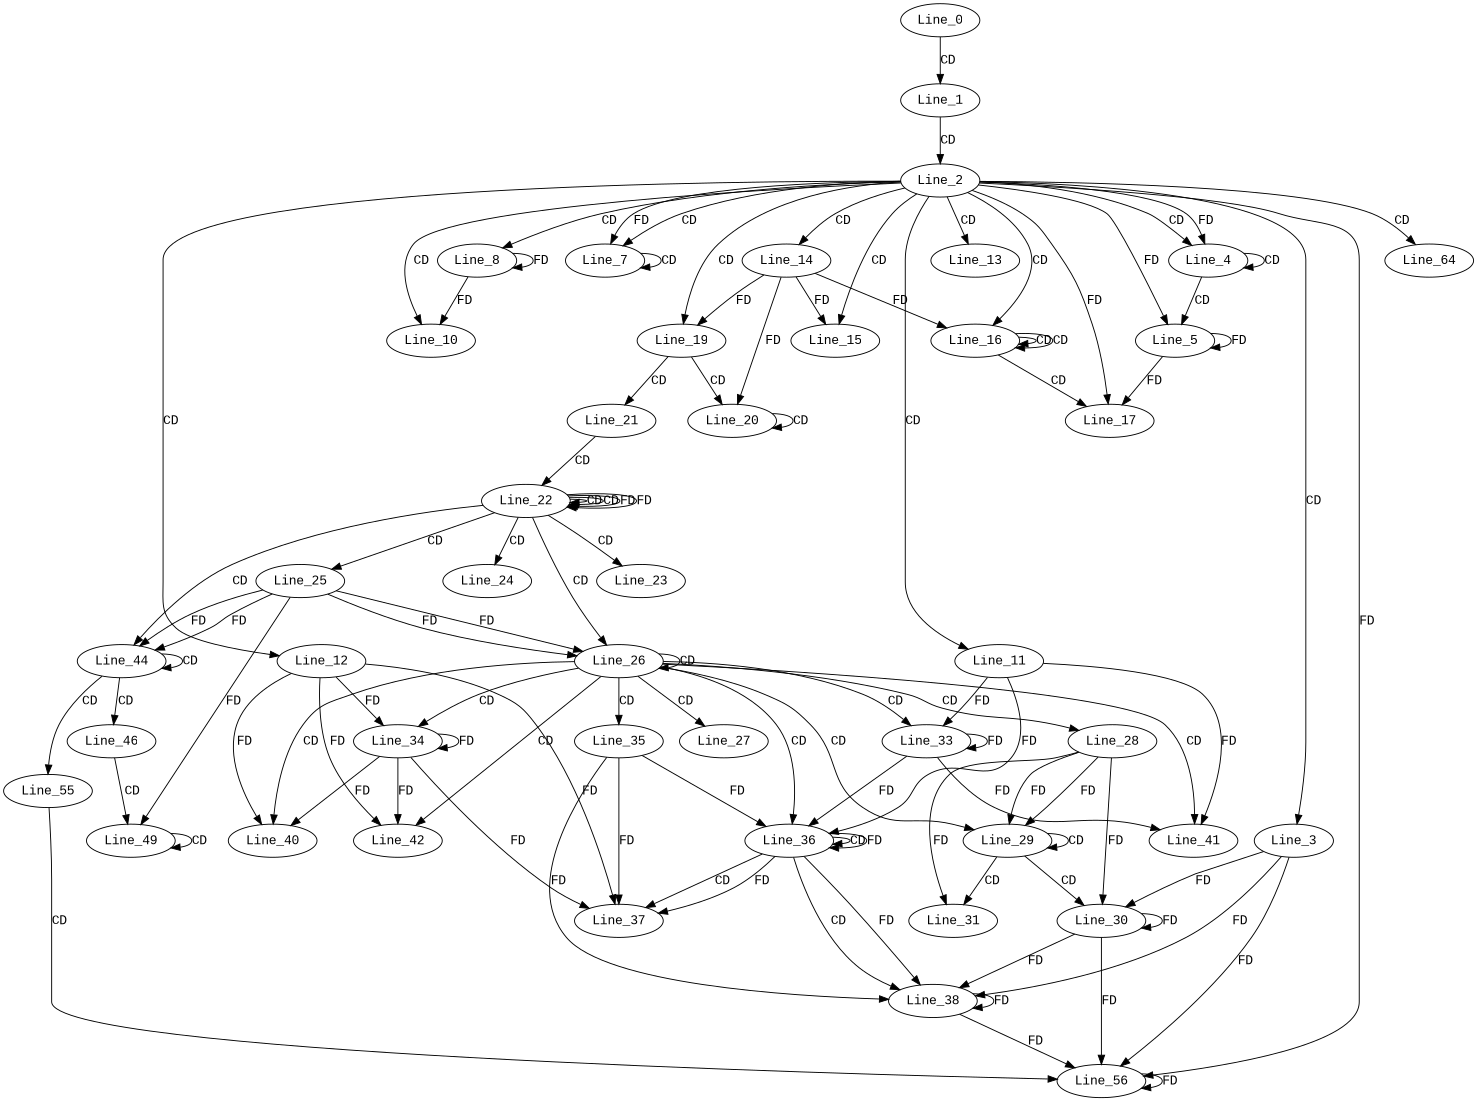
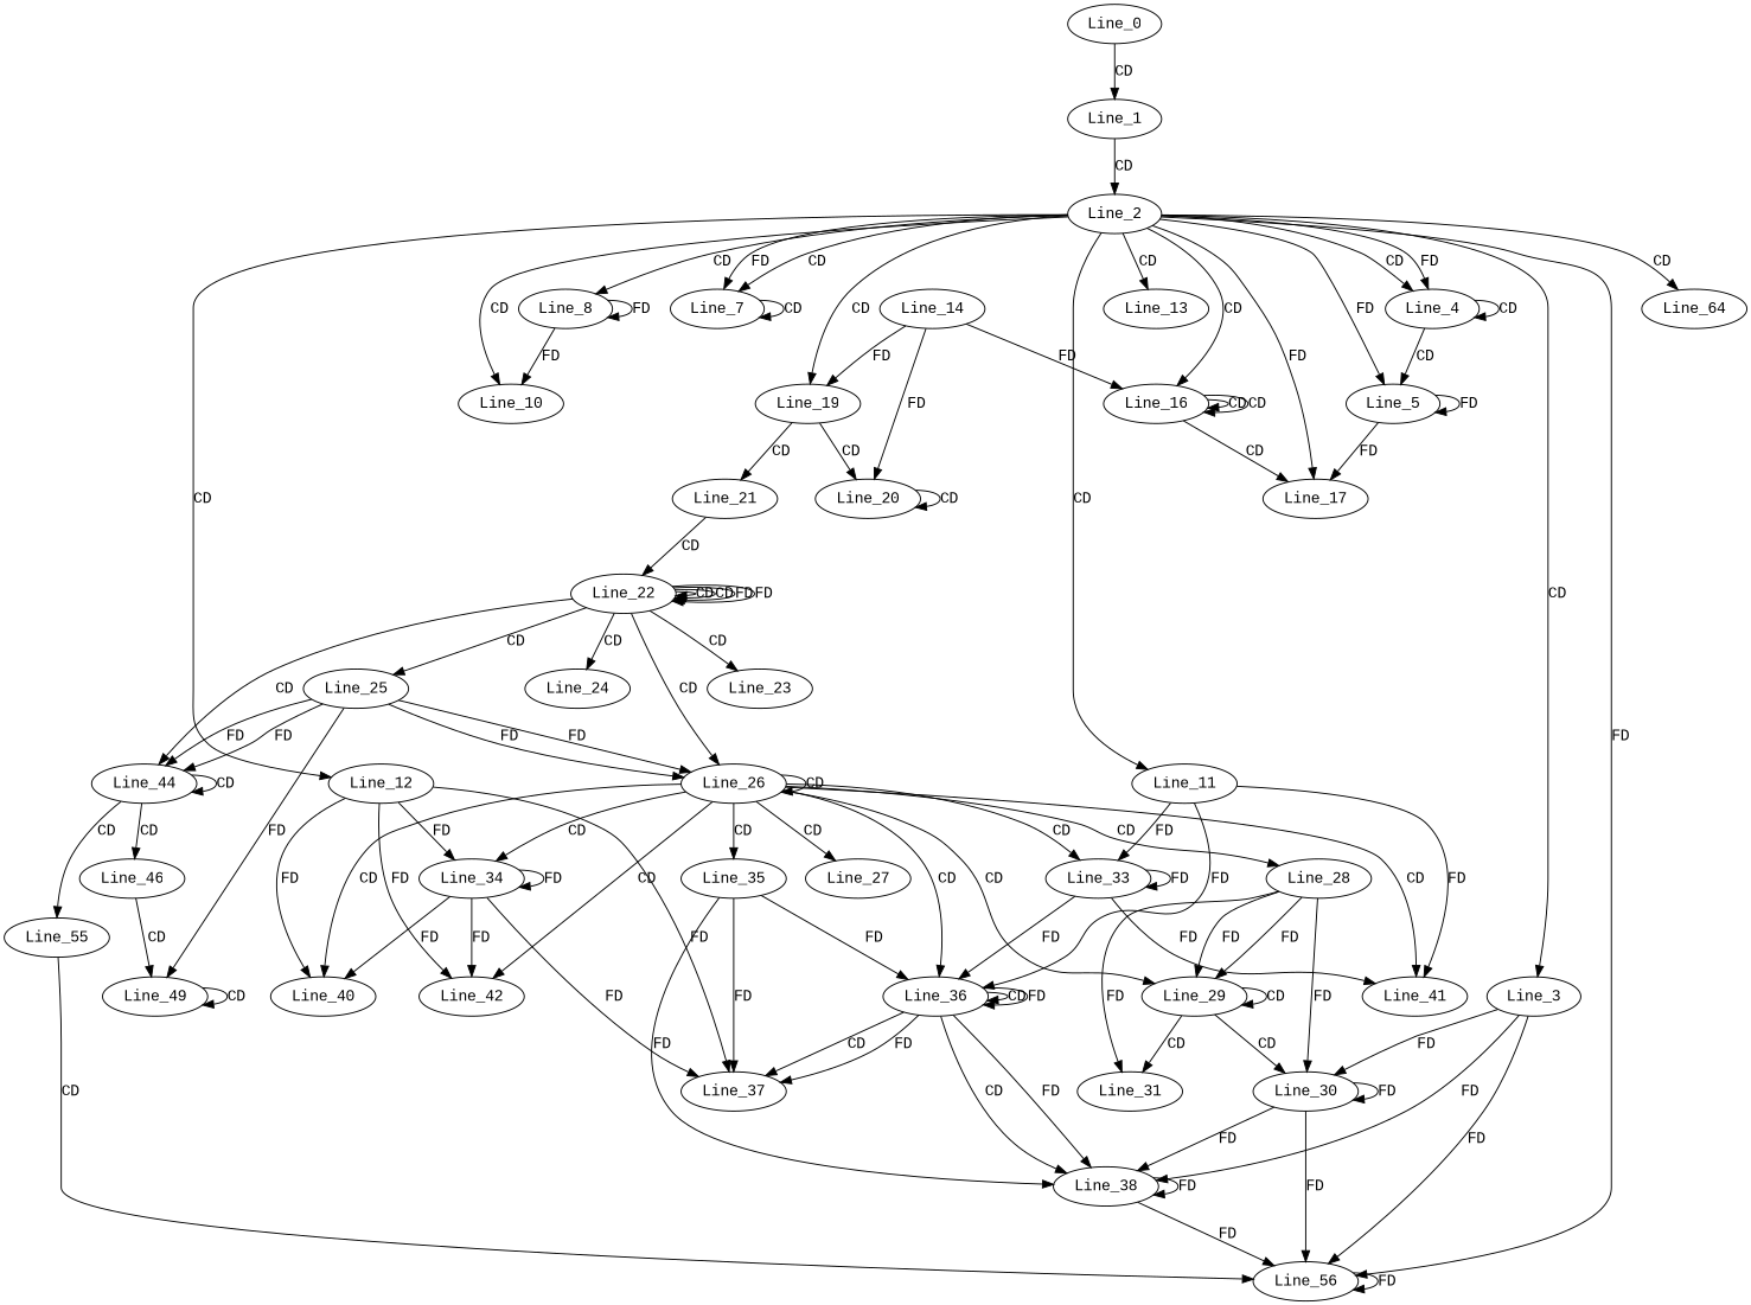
  digraph {
    fontname="Liberation Mono"
    node [fontname="Liberation Mono"]
    edge [fontname="Liberation Mono"]
    Line_0
    Line_1
    Line_2
    Line_3
    Line_4
    Line_5
    Line_7
    Line_8
    Line_10
    Line_11
    Line_12
    Line_13
    Line_14
-   Line_15
    Line_16
    Line_17
    Line_19
    Line_56
    Line_64
    Line_30
    Line_38
    Line_33
    Line_36
    Line_41
    Line_34
    Line_37
    Line_40
    Line_42
    Line_20
    Line_21
    Line_22
    Line_23
    Line_24
    Line_25
    Line_26
    Line_44
    Line_49
    Line_27
    Line_28
    Line_29
    Line_35
    Line_46
    Line_55
    Line_31
    Line_0 -> Line_1 [label=CD]
    Line_1 -> Line_2 [label=CD]
    Line_2 -> Line_3 [label=CD]
    Line_2 -> Line_4 [label=CD]
    Line_2 -> Line_4 [label=FD]
    Line_2 -> Line_5 [label=FD]
    Line_2 -> Line_7 [label=CD]
    Line_2 -> Line_7 [label=FD]
    Line_2 -> Line_8 [label=CD]
    Line_2 -> Line_10 [label=CD]
    Line_2 -> Line_11 [label=CD]
    Line_2 -> Line_12 [label=CD]
    Line_2 -> Line_13 [label=CD]
-   Line_2 -> Line_14 [label=CD]
-   Line_2 -> Line_15 [label=CD]
    Line_2 -> Line_16 [label=CD]
    Line_2 -> Line_17 [label=FD]
    Line_2 -> Line_19 [label=CD]
    Line_2 -> Line_56 [label=FD]
    Line_2 -> Line_64 [label=CD]
    Line_3 -> Line_56 [label=FD]
    Line_3 -> Line_30 [label=FD]
    Line_3 -> Line_38 [label=FD]
    Line_4 -> Line_4 [label=CD]
    Line_4 -> Line_5 [label=CD]
    Line_5 -> Line_5 [label=FD]
    Line_5 -> Line_17 [label=FD]
    Line_7 -> Line_7 [label=CD]
    Line_8 -> Line_8 [label=FD]
    Line_8 -> Line_10 [label=FD]
    Line_11 -> Line_33 [label=FD]
    Line_11 -> Line_36 [label=FD]
    Line_11 -> Line_41 [label=FD]
    Line_12 -> Line_34 [label=FD]
    Line_12 -> Line_37 [label=FD]
    Line_12 -> Line_40 [label=FD]
    Line_12 -> Line_42 [label=FD]
-   Line_14 -> Line_15 [label=FD]
    Line_14 -> Line_16 [label=FD]
    Line_14 -> Line_19 [label=FD]
    Line_14 -> Line_20 [label=FD]
    Line_16 -> Line_16 [label=CD]
    Line_16 -> Line_16 [label=CD]
    Line_16 -> Line_17 [label=CD]
    Line_19 -> Line_20 [label=CD]
    Line_19 -> Line_21 [label=CD]
    Line_56 -> Line_56 [label=FD]
    Line_30 -> Line_56 [label=FD]
    Line_30 -> Line_30 [label=FD]
    Line_30 -> Line_38 [label=FD]
    Line_38 -> Line_56 [label=FD]
    Line_38 -> Line_38 [label=FD]
    Line_33 -> Line_33 [label=FD]
    Line_33 -> Line_36 [label=FD]
    Line_33 -> Line_41 [label=FD]
    Line_36 -> Line_38 [label=CD]
    Line_36 -> Line_38 [label=FD]
    Line_36 -> Line_36 [label=CD]
    Line_36 -> Line_36 [label=FD]
    Line_36 -> Line_37 [label=CD]
    Line_36 -> Line_37 [label=FD]
    Line_34 -> Line_34 [label=FD]
    Line_34 -> Line_37 [label=FD]
    Line_34 -> Line_40 [label=FD]
    Line_34 -> Line_42 [label=FD]
    Line_20 -> Line_20 [label=CD]
    Line_21 -> Line_22 [label=CD]
    Line_22 -> Line_22 [label=CD]
    Line_22 -> Line_22 [label=CD]
    Line_22 -> Line_22 [label=FD]
    Line_22 -> Line_22 [label=FD]
    Line_22 -> Line_23 [label=CD]
    Line_22 -> Line_24 [label=CD]
    Line_22 -> Line_25 [label=CD]
    Line_22 -> Line_26 [label=CD]
    Line_22 -> Line_44 [label=CD]
    Line_25 -> Line_26 [label=FD]
    Line_25 -> Line_26 [label=FD]
    Line_25 -> Line_44 [label=FD]
    Line_25 -> Line_44 [label=FD]
    Line_25 -> Line_49 [label=FD]
    Line_26 -> Line_33 [label=CD]
    Line_26 -> Line_36 [label=CD]
    Line_26 -> Line_41 [label=CD]
    Line_26 -> Line_34 [label=CD]
    Line_26 -> Line_40 [label=CD]
    Line_26 -> Line_42 [label=CD]
    Line_26 -> Line_26 [label=CD]
    Line_26 -> Line_27 [label=CD]
    Line_26 -> Line_28 [label=CD]
    Line_26 -> Line_29 [label=CD]
    Line_26 -> Line_35 [label=CD]
    Line_44 -> Line_44 [label=CD]
    Line_44 -> Line_46 [label=CD]
    Line_44 -> Line_55 [label=CD]
    Line_49 -> Line_49 [label=CD]
    Line_28 -> Line_30 [label=FD]
    Line_28 -> Line_29 [label=FD]
    Line_28 -> Line_29 [label=FD]
    Line_28 -> Line_31 [label=FD]
    Line_29 -> Line_30 [label=CD]
    Line_29 -> Line_29 [label=CD]
    Line_29 -> Line_31 [label=CD]
    Line_35 -> Line_38 [label=FD]
    Line_35 -> Line_36 [label=FD]
    Line_35 -> Line_37 [label=FD]
    Line_46 -> Line_49 [label=CD]
    Line_55 -> Line_56 [label=CD]
  }
